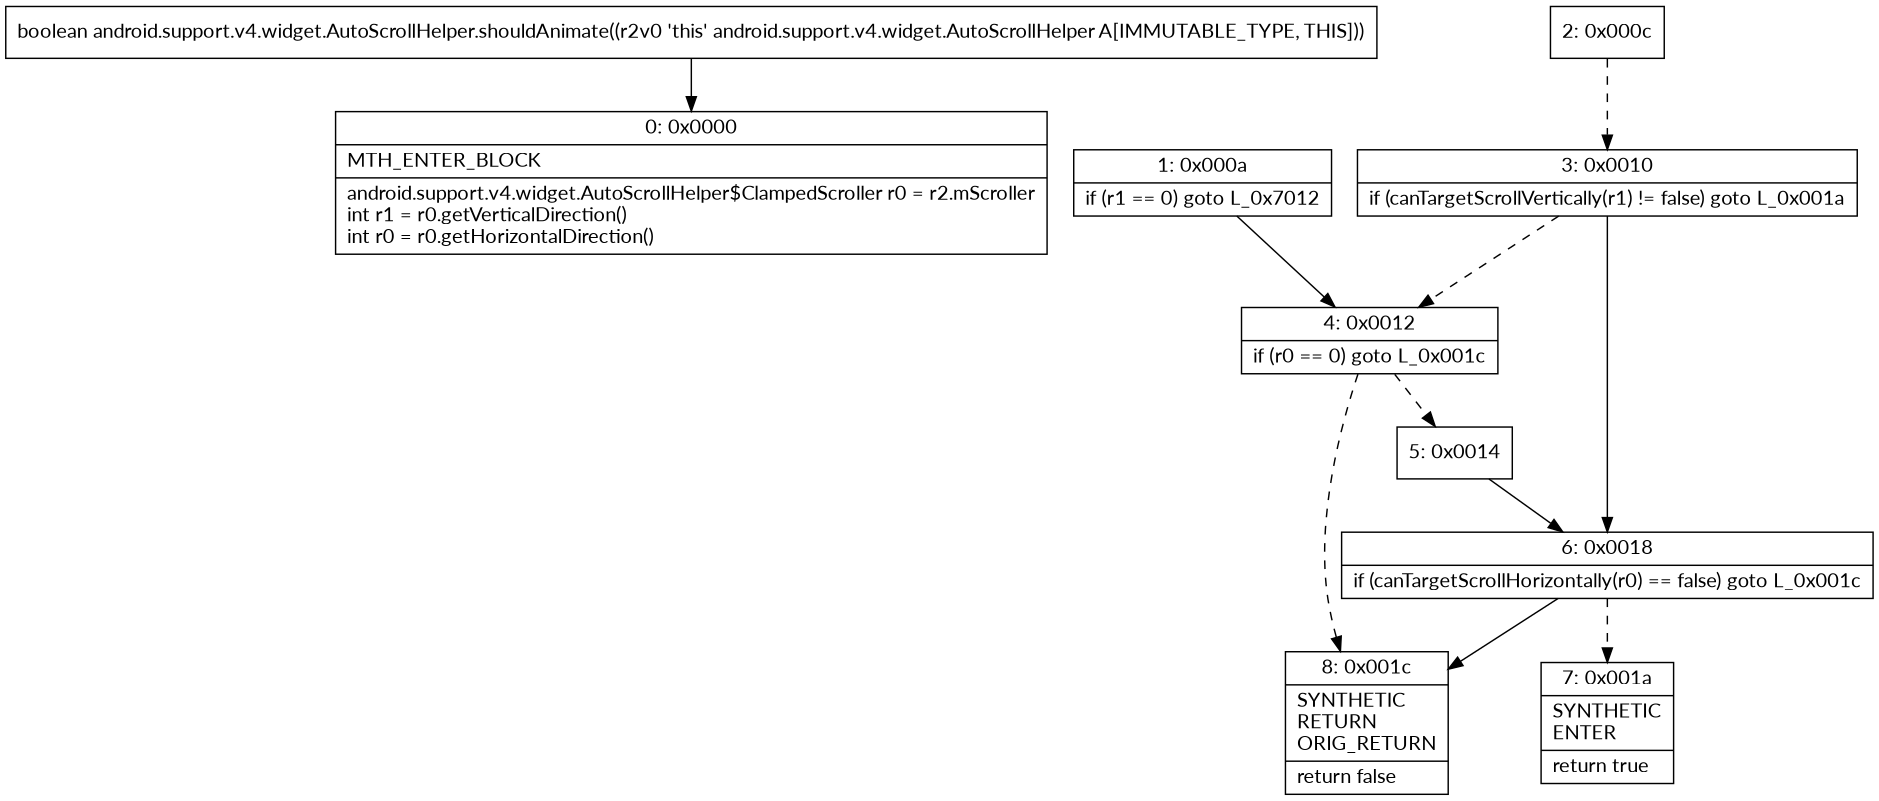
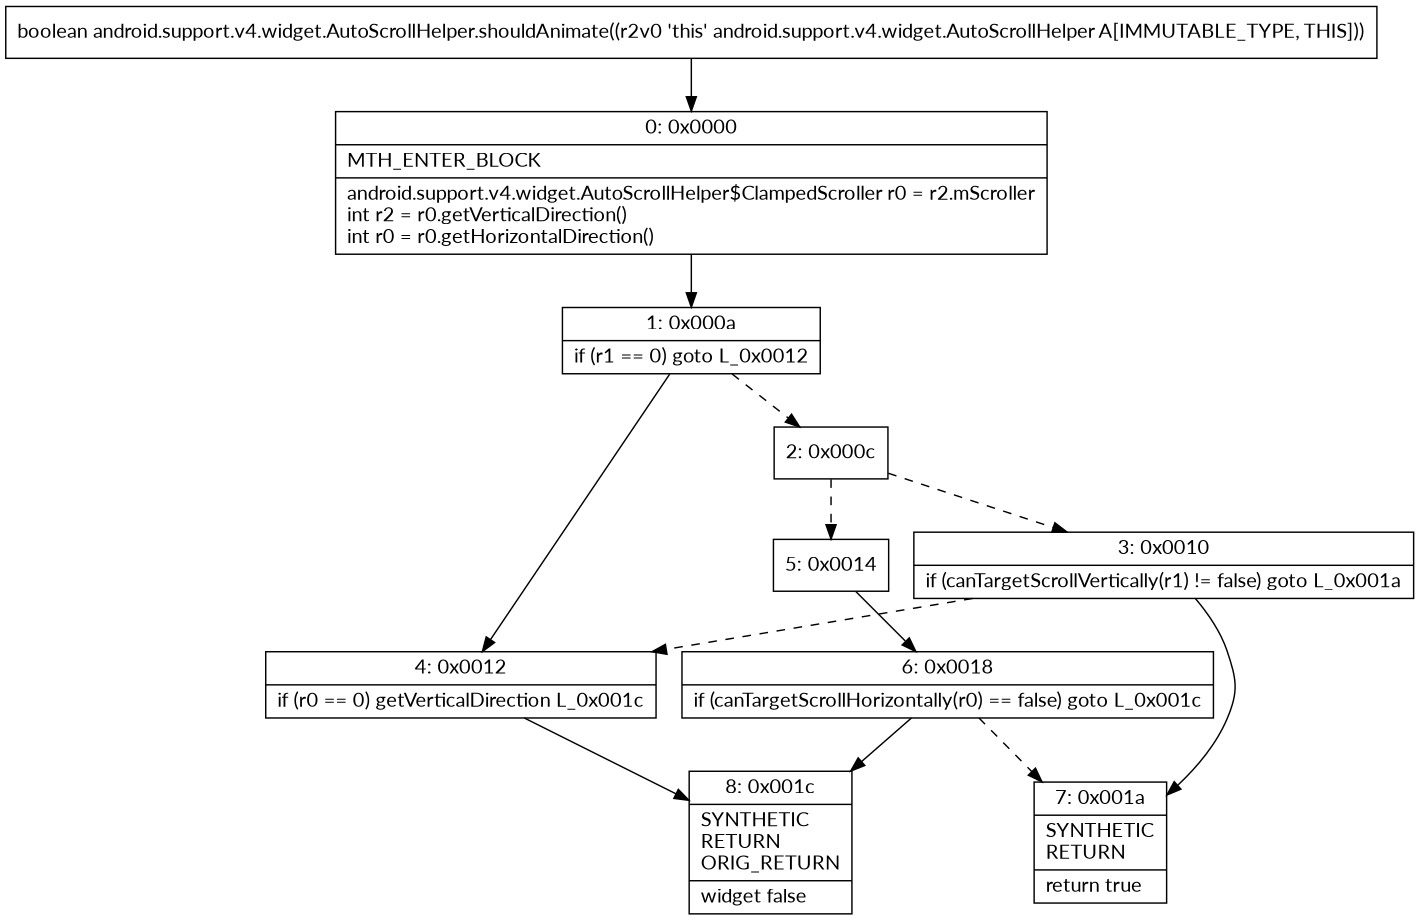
  digraph {
    fontname=Lato
    node [fontname=Lato shape=record]
    edge [fontname=Lato]
-   n1 [label="{0\:\ 0x0000|MTH_ENTER_BLOCK\l|android.support.v4.widget.AutoScrollHelper$ClampedScroller r0 = r2.mScroller\lint r1 = r0.getVerticalDirection()\lint r0 = r0.getHorizontalDirection()\l}"]
-   n2 [label="{1\:\ 0x000a|if (r1 == 0) goto L_0x7012\l}"]
+   n1 [label="{0\:\ 0x0000|MTH_ENTER_BLOCK\l|android.support.v4.widget.AutoScrollHelper$ClampedScroller r0 = r2.mScroller\lint r2 = r0.getVerticalDirection()\lint r0 = r0.getHorizontalDirection()\l}"]
+   n2 [label="{1\:\ 0x000a|if (r1 == 0) goto L_0x0012\l}"]
    n3 [label="{2\:\ 0x000c}"]
-   n4 [label="{4\:\ 0x0012|if (r0 == 0) goto L_0x001c\l}"]
+   n4 [label="{4\:\ 0x0012|if (r0 == 0) getVerticalDirection L_0x001c\l}"]
    n5 [label="{3\:\ 0x0010|if (canTargetScrollVertically(r1) != false) goto L_0x001a\l}"]
    n6 [label="{5\:\ 0x0014}"]
-   n7 [label="{8\:\ 0x001c|SYNTHETIC\lRETURN\lORIG_RETURN\l|return false\l}"]
-   n8 [label="{7\:\ 0x001a|SYNTHETIC\lENTER\l|return true\l}"]
+   n7 [label="{8\:\ 0x001c|SYNTHETIC\lRETURN\lORIG_RETURN\l|widget false\l}"]
+   n8 [label="{7\:\ 0x001a|SYNTHETIC\lRETURN\l|return true\l}"]
    n9 [label="{6\:\ 0x0018|if (canTargetScrollHorizontally(r0) == false) goto L_0x001c\l}"]
    n10 [label="{boolean android.support.v4.widget.AutoScrollHelper.shouldAnimate((r2v0 'this' android.support.v4.widget.AutoScrollHelper A[IMMUTABLE_TYPE, THIS])) }"]
+   n1 -> n2
+   n2 -> n3 [style=dashed]
    n2 -> n4
    n3 -> n5 [style=dashed]
-   n4 -> n6 [style=dashed]
-   n4 -> n7 [style=dashed]
+   n3 -> n6 [style=dashed]
+   n4 -> n7
    n5 -> n4 [style=dashed]
-   n5 -> n9
+   n5 -> n8
    n6 -> n9
    n9 -> n7
    n9 -> n8 [style=dashed]
    n10 -> n1
  }
